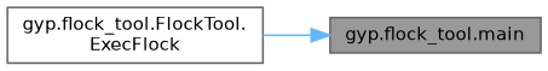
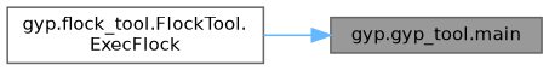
  digraph {
    rankdir=RL
    node [fontname=Helvetica fontsize=10 shape=box style=filled]
-   n1 [color=gray40 fillcolor=grey60 fontcolor=black height=0.2 label="gyp.flock_tool.main" width=0.4]
+   n1 [color=gray40 fillcolor=grey60 fontcolor=black height=0.2 label="gyp.gyp_tool.main" width=0.4]
    n2 [color=grey40 fillcolor=white height=0.2 label="gyp.flock_tool.FlockTool.\lExecFlock" width=0.4]
    n1 -> n2 [color=steelblue1 dir=back fontname=Helvetica fontsize=10 labelfontname=Helvetica labelfontsize=10 style=solid]
  }
